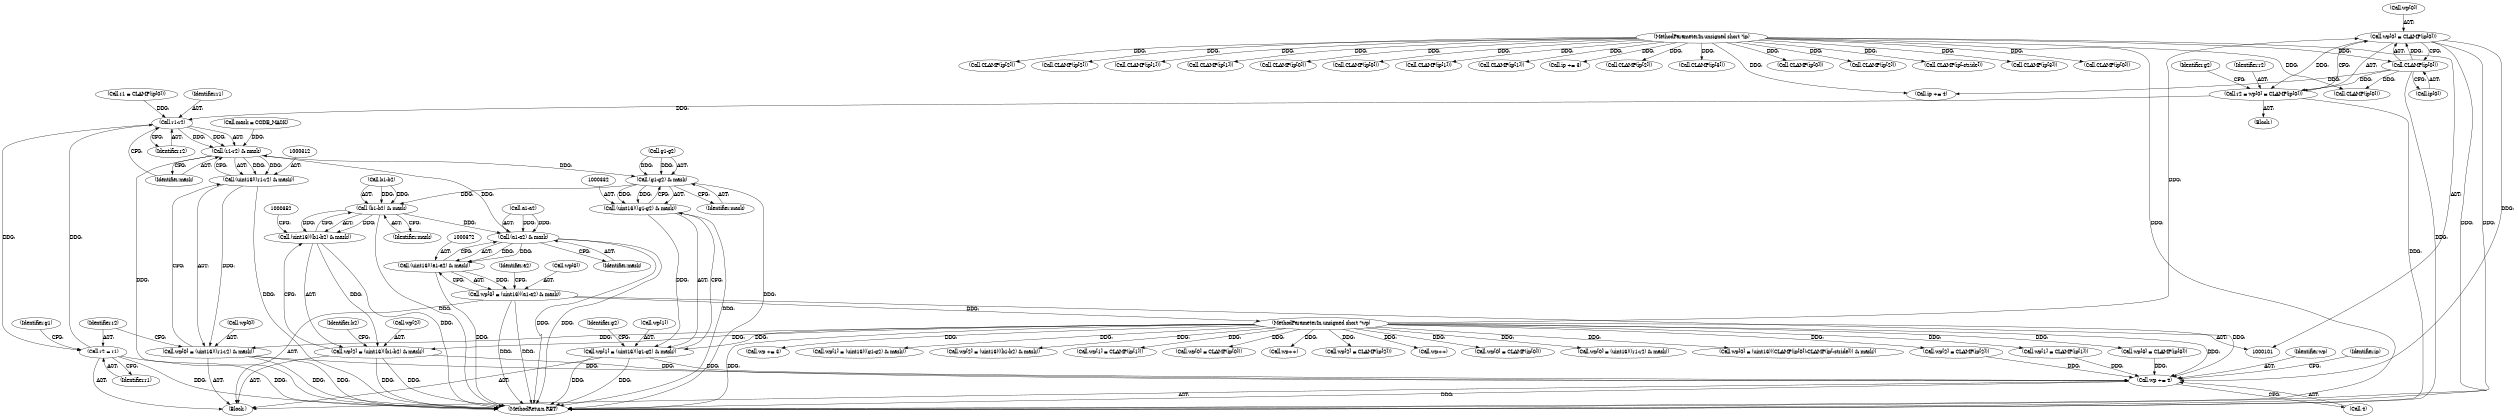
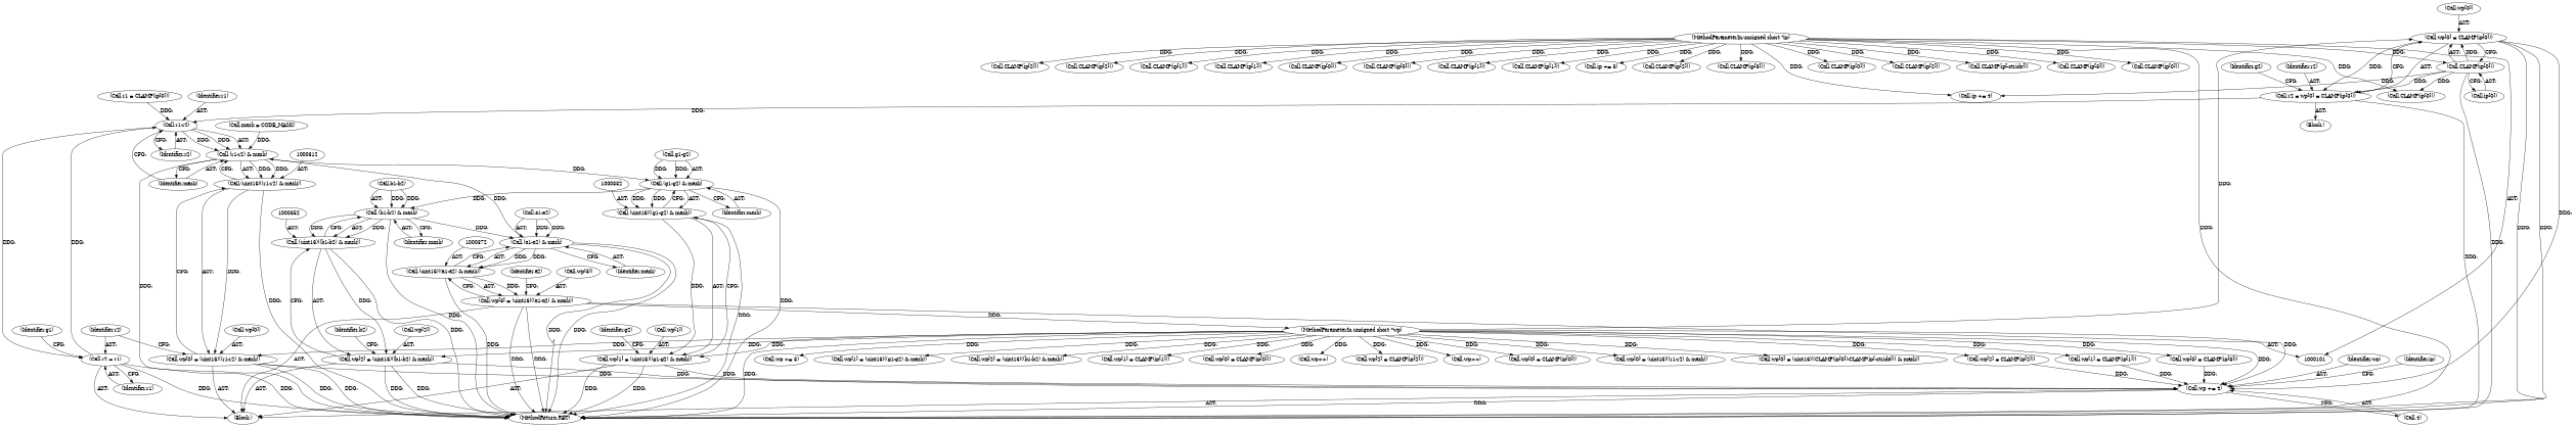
  digraph {
    fontname="DejaVu Serif"
    node [fontname="DejaVu Serif"]
    edge [fontname="DejaVu Serif"]
    n1 [label="(Call,wp[0] = CLAMP(ip[0]))"]
    n2 [label="(Call,CLAMP(ip[0]))"]
    n3 [label="(Call,r2 = wp[0] = CLAMP(ip[0]))"]
    n4 [label="(Call,wp += 4)"]
    n5 [label="(MethodReturn,RET)"]
    n6 [label="(Call,ip[0])"]
    n7 [label="(Call,CLAMP(ip[0]))"]
    n8 [label="(Call,ip += 4)"]
    n9 [label="(Call,r1-r2)"]
    n10 [label="(Block,)"]
    n11 [label="(Block,)"]
    n12 [label="(Call,4)"]
    n13 [label="(MethodParameterIn,unsigned short *wp)"]
    n14 [label="(Call,wp[0] = (uint16)((r1-r2) & mask))"]
    n15 [label="(Call,wp[1] = (uint16)((g1-g2) & mask))"]
    n16 [label="(Call,wp[2] = (uint16)((b1-b2) & mask))"]
    n17 [label="(Call,wp[0] = (uint16)((r1-r2) & mask))"]
    n18 [label="(Call,wp[0] = (uint16)((CLAMP(ip[0])-CLAMP(ip[-stride])) & mask))"]
    n19 [label="(Call,wp += 3)"]
    n20 [label="(Call,wp[1] = (uint16)((g1-g2) & mask))"]
    n21 [label="(Call,wp[2] = (uint16)((b1-b2) & mask))"]
    n22 [label="(Call,wp[2] = CLAMP(ip[2]))"]
    n23 [label="(Call,wp[1] = CLAMP(ip[1]))"]
    n24 [label="(Call,wp[0] = CLAMP(ip[0]))"]
    n25 [label="(Call,wp++)"]
    n26 [label="(Call,wp[2] = CLAMP(ip[2]))"]
    n27 [label="(Call,wp[1] = CLAMP(ip[1]))"]
    n28 [label="(Call,wp[3] = CLAMP(ip[3]))"]
    n29 [label="(Call,wp++)"]
    n30 [label="(Call,wp[0] = CLAMP(ip[0]))"]
    1000101
    n32 [label="(Call,(uint16)((r1-r2) & mask))"]
    n33 [label="(Call,(uint16)((g1-g2) & mask))"]
    n34 [label="(Call,(uint16)((b1-b2) & mask))"]
    n35 [label="(Call,wp[3] = (uint16)((a1-a2) & mask))"]
    n36 [label="(Call,(uint16)((a1-a2) & mask))"]
    n37 [label="(MethodParameterIn,unsigned short *ip)"]
    n38 [label="(Call,CLAMP(ip[2]))"]
    n39 [label="(Call,CLAMP(ip[1]))"]
    n40 [label="(Call,CLAMP(ip[1]))"]
    n41 [label="(Call,CLAMP(ip[0]))"]
    n42 [label="(Call,CLAMP(ip[0]))"]
    n43 [label="(Call,CLAMP(ip[1]))"]
    n44 [label="(Call,CLAMP(ip[1]))"]
    n45 [label="(Call,ip += 3)"]
    n46 [label="(Call,CLAMP(ip[2]))"]
    n47 [label="(Call,CLAMP(ip[3]))"]
    n48 [label="(Call,CLAMP(ip[0]))"]
    n49 [label="(Call,CLAMP(ip[2]))"]
    n50 [label="(Call,CLAMP(ip[-stride]))"]
    n51 [label="(Call,CLAMP(ip[3]))"]
    n52 [label="(Call,CLAMP(ip[0]))"]
    n53 [label="(Call,CLAMP(ip[2]))"]
    n54 [label="(Call,(r1-r2) & mask)"]
    n55 [label="(Call,r2 = r1)"]
    n56 [label="(Identifier,r2)"]
    n57 [label="(Call,(g1-g2) & mask)"]
    n58 [label="(Identifier,mask)"]
    n59 [label="(Identifier,r1)"]
    n60 [label="(Call,(b1-b2) & mask)"]
    n61 [label="(Identifier,mask)"]
    n62 [label="(Call,(a1-a2) & mask)"]
    n63 [label="(Identifier,mask)"]
    n64 [label="(Identifier,mask)"]
    n65 [label="(Identifier,wp)"]
    n66 [label="(Identifier,g2)"]
    n67 [label="(Call,r1 = CLAMP(ip[0]))"]
    n68 [label="(Call,wp[1])"]
    n69 [label="(Call,b1-b2)"]
    n70 [label="(Call,wp[2])"]
    n71 [label="(Identifier,b2)"]
    n72 [label="(Identifier,ip)"]
    n73 [label="(Identifier,r1)"]
    n74 [label="(Identifier,g1)"]
    n75 [label="(Call,g1-g2)"]
    n76 [label="(Identifier,g2)"]
    n77 [label="(Identifier,r2)"]
    n78 [label="(Call,wp[3])"]
    n79 [label="(Call,wp[0])"]
    n80 [label="(Call,mask = CODE_MASK)"]
    n81 [label="(Call,a1-a2)"]
    n82 [label="(Identifier,a2)"]
    n83 [label="(Call,wp[0])"]
    n84 [label="(Identifier,r2)"]
    1000312
    1000332
    1000352
    1000372
    n1 -> n2 [label="CFG: "]
    n1 -> n3 [label="AST: "]
    n1 -> n3 [label="DDG: "]
    n1 -> n4 [label="DDG: "]
    n1 -> n5 [label="DDG: "]
    n1 -> n5 [label="DDG: "]
    n2 -> n1 [label="AST: "]
    n2 -> n1 [label="DDG: "]
    n2 -> n3 [label="DDG: "]
    n2 -> n5 [label="DDG: "]
    n2 -> n6 [label="CFG: "]
    n2 -> n7 [label="DDG: "]
    n2 -> n8 [label="DDG: "]
    n3 -> n1 [label="CFG: "]
    n3 -> n5 [label="DDG: "]
    n3 -> n9 [label="DDG: "]
    n3 -> n10 [label="AST: "]
    n4 -> n5 [label="DDG: "]
    n4 -> n11 [label="AST: "]
    n4 -> n12 [label="CFG: "]
    n6 -> n2 [label="AST: "]
    n9 -> n54 [label="AST: "]
    n9 -> n54 [label="DDG: "]
    n9 -> n54 [label="DDG: "]
    n9 -> n55 [label="DDG: "]
    n9 -> n56 [label="CFG: "]
    n12 -> n4 [label="AST: "]
    n13 -> n1 [label="DDG: "]
    n13 -> n4 [label="DDG: "]
    n13 -> n5 [label="DDG: "]
    n13 -> n14 [label="DDG: "]
    n13 -> n15 [label="DDG: "]
    n13 -> n16 [label="DDG: "]
    n13 -> n17 [label="DDG: "]
    n13 -> n18 [label="DDG: "]
    n13 -> n19 [label="DDG: "]
    n13 -> n20 [label="DDG: "]
    n13 -> n21 [label="DDG: "]
    n13 -> n22 [label="DDG: "]
    n13 -> n23 [label="DDG: "]
    n13 -> n24 [label="DDG: "]
    n13 -> n25 [label="DDG: "]
    n13 -> n26 [label="DDG: "]
    n13 -> n27 [label="DDG: "]
    n13 -> n28 [label="DDG: "]
    n13 -> n29 [label="DDG: "]
    n13 -> n30 [label="DDG: "]
    n13 -> 1000101 [label="AST: "]
    n14 -> n4 [label="DDG: "]
    n14 -> n5 [label="DDG: "]
    n14 -> n5 [label="DDG: "]
    n14 -> n11 [label="AST: "]
    n14 -> n32 [label="CFG: "]
    n15 -> n4 [label="DDG: "]
    n15 -> n5 [label="DDG: "]
    n15 -> n5 [label="DDG: "]
    n15 -> n11 [label="AST: "]
    n15 -> n33 [label="CFG: "]
    n16 -> n4 [label="DDG: "]
    n16 -> n5 [label="DDG: "]
    n16 -> n5 [label="DDG: "]
    n16 -> n11 [label="AST: "]
    n16 -> n34 [label="CFG: "]
    n22 -> n4 [label="DDG: "]
    n27 -> n4 [label="DDG: "]
    n28 -> n4 [label="DDG: "]
    n32 -> n5 [label="DDG: "]
    n32 -> n14 [label="AST: "]
    n32 -> n14 [label="DDG: "]
    n32 -> n54 [label="CFG: "]
    n33 -> n5 [label="DDG: "]
    n33 -> n15 [label="AST: "]
    n33 -> n15 [label="DDG: "]
    n33 -> n57 [label="CFG: "]
    n34 -> n5 [label="DDG: "]
    n34 -> n16 [label="AST: "]
    n34 -> n16 [label="DDG: "]
    n34 -> n60 [label="CFG: "]
    n35 -> n4 [label="DDG: "]
    n35 -> n5 [label="DDG: "]
    n35 -> n5 [label="DDG: "]
    n35 -> n11 [label="AST: "]
    n35 -> n13 [label="DDG: "]
    n35 -> n36 [label="CFG: "]
    n36 -> n5 [label="DDG: "]
    n36 -> n35 [label="AST: "]
    n36 -> n35 [label="DDG: "]
    n36 -> n62 [label="CFG: "]
    n37 -> n2 [label="DDG: "]
    n37 -> n5 [label="DDG: "]
    n37 -> n7 [label="DDG: "]
    n37 -> n8 [label="DDG: "]
    n37 -> 1000101 [label="AST: "]
    n37 -> n38 [label="DDG: "]
    n37 -> n39 [label="DDG: "]
    n37 -> n40 [label="DDG: "]
    n37 -> n41 [label="DDG: "]
    n37 -> n42 [label="DDG: "]
    n37 -> n43 [label="DDG: "]
    n37 -> n44 [label="DDG: "]
    n37 -> n45 [label="DDG: "]
    n37 -> n46 [label="DDG: "]
    n37 -> n47 [label="DDG: "]
    n37 -> n48 [label="DDG: "]
    n37 -> n49 [label="DDG: "]
    n37 -> n50 [label="DDG: "]
    n37 -> n51 [label="DDG: "]
    n37 -> n52 [label="DDG: "]
    n37 -> n53 [label="DDG: "]
    n54 -> n5 [label="DDG: "]
    n54 -> n32 [label="AST: "]
    n54 -> n32 [label="DDG: "]
    n54 -> n32 [label="DDG: "]
    n54 -> n57 [label="DDG: "]
    n54 -> n58 [label="CFG: "]
    n55 -> n5 [label="DDG: "]
    n55 -> n5 [label="DDG: "]
    n55 -> n9 [label="DDG: "]
    n55 -> n11 [label="AST: "]
    n55 -> n59 [label="CFG: "]
    n56 -> n9 [label="AST: "]
    n57 -> n5 [label="DDG: "]
    n57 -> n33 [label="AST: "]
    n57 -> n33 [label="DDG: "]
    n57 -> n33 [label="DDG: "]
    n57 -> n60 [label="DDG: "]
    n57 -> n61 [label="CFG: "]
    n58 -> n9 [label="CFG: "]
    n58 -> n54 [label="AST: "]
    n59 -> n55 [label="AST: "]
    n60 -> n5 [label="DDG: "]
    n60 -> n34 [label="AST: "]
    n60 -> n34 [label="DDG: "]
    n60 -> n34 [label="DDG: "]
    n60 -> n62 [label="DDG: "]
    n60 -> n63 [label="CFG: "]
    n61 -> n57 [label="AST: "]
    n62 -> n5 [label="DDG: "]
    n62 -> n5 [label="DDG: "]
    n62 -> n36 [label="AST: "]
    n62 -> n36 [label="DDG: "]
    n62 -> n36 [label="DDG: "]
    n62 -> n54 [label="DDG: "]
    n62 -> n64 [label="CFG: "]
    n63 -> n60 [label="AST: "]
    n64 -> n62 [label="AST: "]
    n65 -> n4 [label="AST: "]
    n66 -> n3 [label="CFG: "]
    n67 -> n9 [label="DDG: "]
    n68 -> n15 [label="AST: "]
    n69 -> n60 [label="AST: "]
    n69 -> n60 [label="DDG: "]
    n69 -> n60 [label="DDG: "]
    n70 -> n16 [label="AST: "]
    n71 -> n16 [label="CFG: "]
    n72 -> n4 [label="CFG: "]
    n73 -> n9 [label="AST: "]
    n74 -> n55 [label="CFG: "]
    n75 -> n57 [label="AST: "]
    n75 -> n57 [label="DDG: "]
    n75 -> n57 [label="DDG: "]
    n76 -> n15 [label="CFG: "]
    n77 -> n3 [label="AST: "]
    n78 -> n35 [label="AST: "]
    n79 -> n14 [label="AST: "]
    n80 -> n54 [label="DDG: "]
    n81 -> n62 [label="AST: "]
    n81 -> n62 [label="DDG: "]
    n81 -> n62 [label="DDG: "]
    n82 -> n35 [label="CFG: "]
    n83 -> n1 [label="AST: "]
    n84 -> n14 [label="CFG: "]
    n84 -> n55 [label="AST: "]
    1000312 -> n32 [label="AST: "]
    1000332 -> n33 [label="AST: "]
-   1000352 -> n34 [label="CFG: "]
+   1000352 -> n34 [label="AST: "]
    1000372 -> n36 [label="AST: "]
  }
